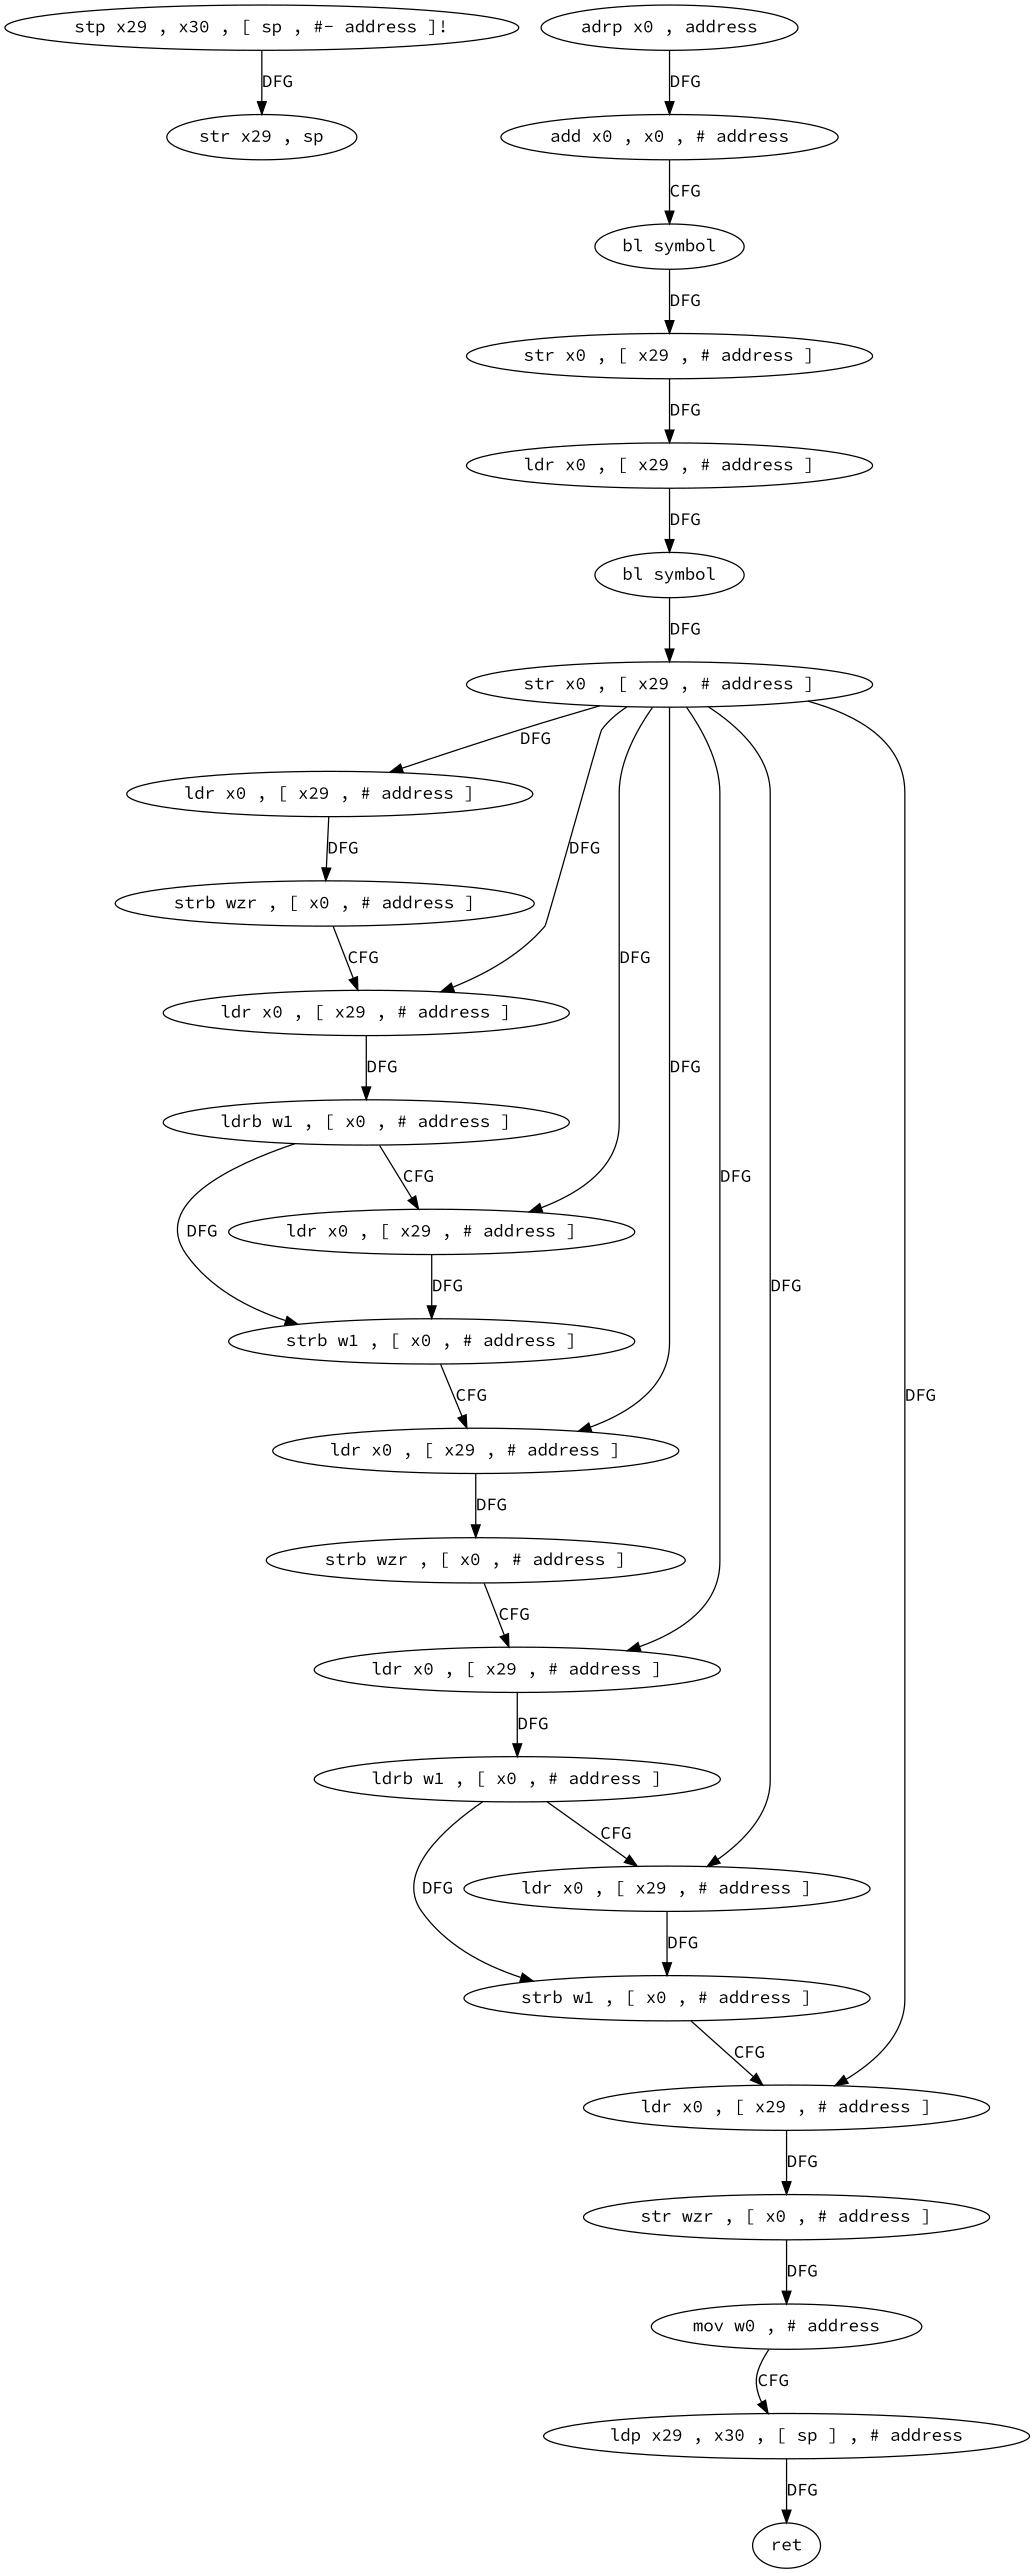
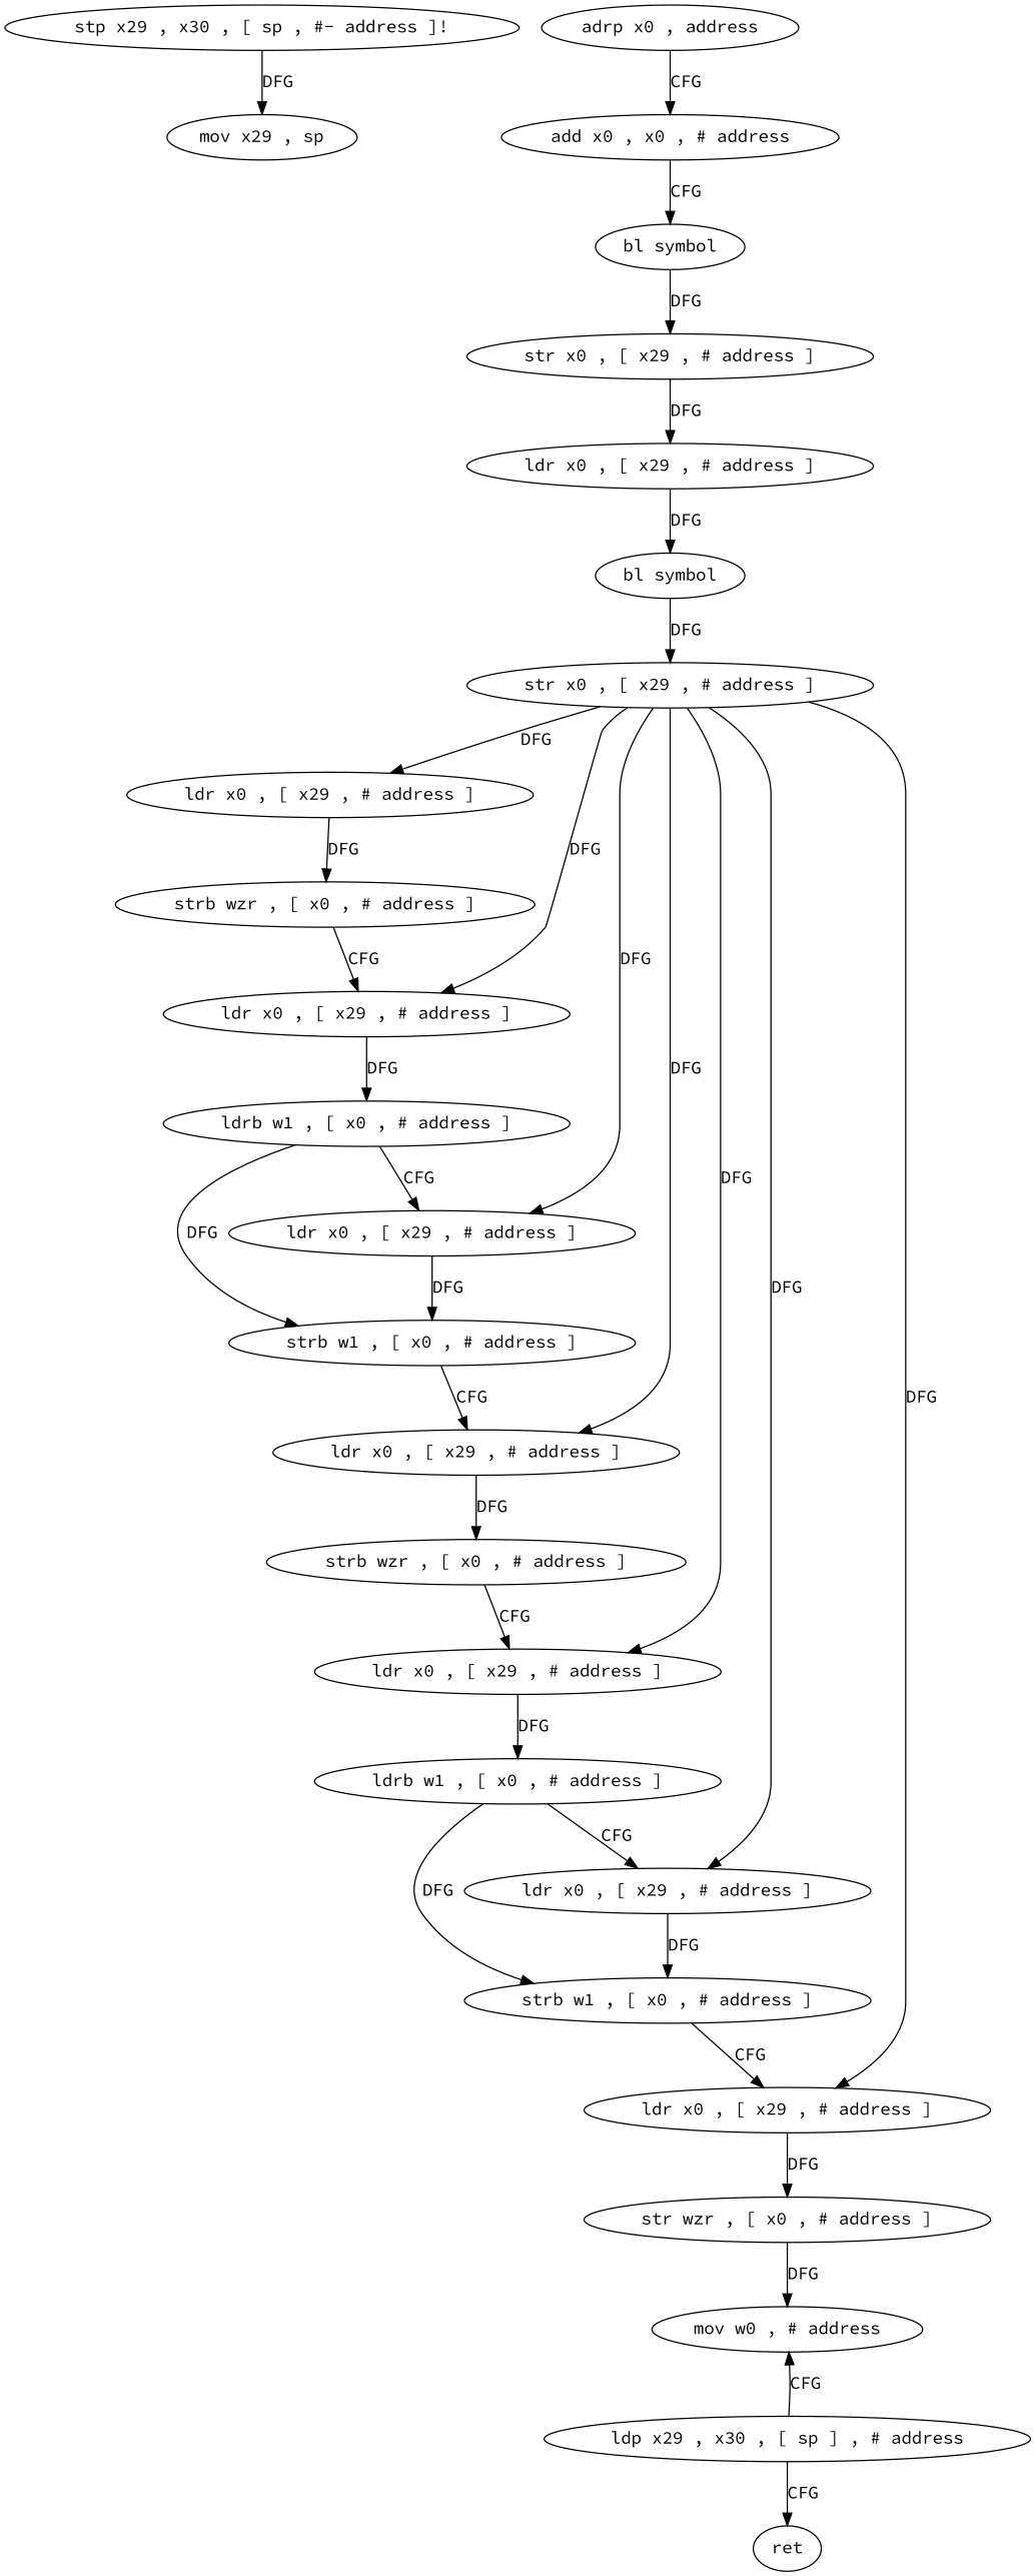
  digraph {
    fontname="Source Code Pro"
    node [fontname="Source Code Pro"]
    edge [fontname="Source Code Pro"]
    n1 [label="stp x29 , x30 , [ sp , #- address ]!"]
-   n2 [label="str x29 , sp"]
+   n2 [label="mov x29 , sp"]
    n3 [label="adrp x0 , address"]
    n4 [label="add x0 , x0 , # address"]
    n5 [label="bl symbol"]
    n6 [label="str x0 , [ x29 , # address ]"]
    n7 [label="ldr x0 , [ x29 , # address ]"]
    n8 [label="bl symbol"]
    n9 [label="str x0 , [ x29 , # address ]"]
    n10 [label="ldr x0 , [ x29 , # address ]"]
    n11 [label="ldr x0 , [ x29 , # address ]"]
    n12 [label="ldr x0 , [ x29 , # address ]"]
    n13 [label="ldr x0 , [ x29 , # address ]"]
    n14 [label="ldr x0 , [ x29 , # address ]"]
    n15 [label="ldr x0 , [ x29 , # address ]"]
    n16 [label="ldr x0 , [ x29 , # address ]"]
    n17 [label="strb wzr , [ x0 , # address ]"]
    n18 [label="ldrb w1 , [ x0 , # address ]"]
    n19 [label="strb w1 , [ x0 , # address ]"]
    n20 [label="strb wzr , [ x0 , # address ]"]
    n21 [label="ldrb w1 , [ x0 , # address ]"]
    n22 [label="strb w1 , [ x0 , # address ]"]
    n23 [label="str wzr , [ x0 , # address ]"]
    n24 [label="mov w0 , # address"]
    n25 [label="ldp x29 , x30 , [ sp ] , # address"]
    n26 [label=ret]
    n1 -> n2 [label=DFG]
-   n3 -> n4 [label=DFG]
+   n3 -> n4 [label=CFG]
    n4 -> n5 [label=CFG]
    n5 -> n6 [label=DFG]
    n6 -> n7 [label=DFG]
    n7 -> n8 [label=DFG]
    n8 -> n9 [label=DFG]
    n9 -> n10 [label=DFG]
    n9 -> n11 [label=DFG]
    n9 -> n12 [label=DFG]
    n9 -> n13 [label=DFG]
    n9 -> n14 [label=DFG]
    n9 -> n15 [label=DFG]
    n9 -> n16 [label=DFG]
    n10 -> n17 [label=DFG]
    n11 -> n18 [label=DFG]
    n12 -> n19 [label=DFG]
    n13 -> n20 [label=DFG]
    n14 -> n21 [label=DFG]
    n15 -> n22 [label=DFG]
    n16 -> n23 [label=DFG]
    n17 -> n11 [label=CFG]
    n18 -> n12 [label=CFG]
    n18 -> n19 [label=DFG]
    n19 -> n13 [label=CFG]
    n20 -> n14 [label=CFG]
    n21 -> n15 [label=CFG]
    n21 -> n22 [label=DFG]
    n22 -> n16 [label=CFG]
    n23 -> n24 [label=DFG]
-   n24 -> n25 [label=CFG]
-   n25 -> n26 [label=DFG]
+   n25 -> n24 [label=CFG]
+   n25 -> n26 [label=CFG]
  }
